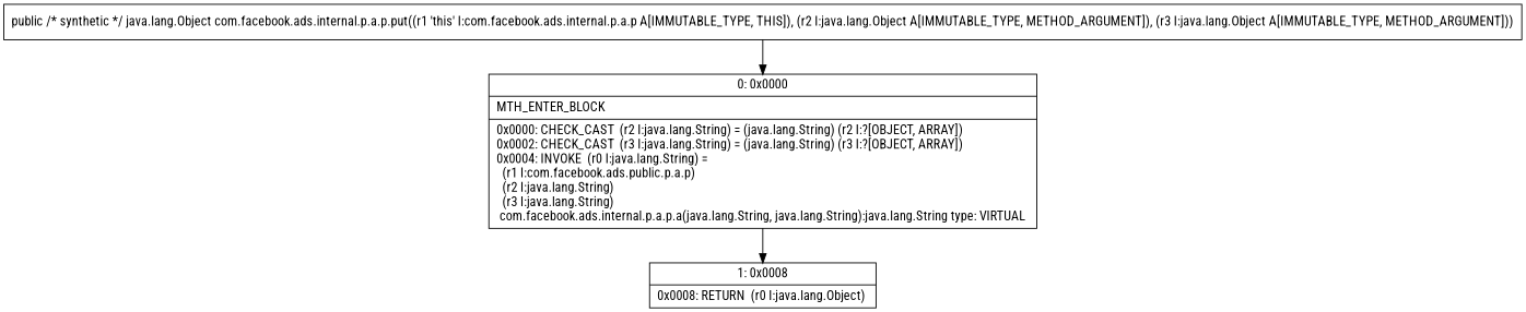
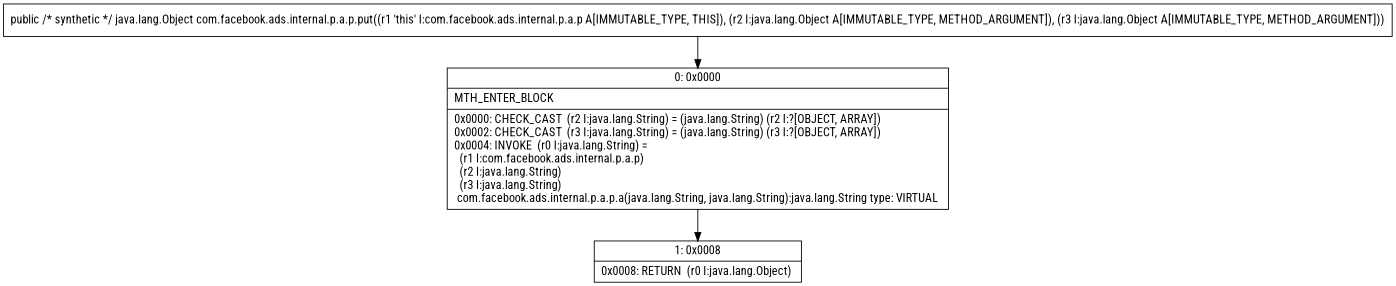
  digraph {
    fontname="Roboto Condensed"
    node [shape=record fontname="Roboto Condensed"]
    edge [fontname="Roboto Condensed"]
-   n1 [label="{0\:\ 0x0000|MTH_ENTER_BLOCK\l|0x0000: CHECK_CAST  (r2 I:java.lang.String) = (java.lang.String) (r2 I:?[OBJECT, ARRAY]) \l0x0002: CHECK_CAST  (r3 I:java.lang.String) = (java.lang.String) (r3 I:?[OBJECT, ARRAY]) \l0x0004: INVOKE  (r0 I:java.lang.String) = \l  (r1 I:com.facebook.ads.public.p.a.p)\l  (r2 I:java.lang.String)\l  (r3 I:java.lang.String)\l com.facebook.ads.internal.p.a.p.a(java.lang.String, java.lang.String):java.lang.String type: VIRTUAL \l}"]
+   n1 [label="{0\:\ 0x0000|MTH_ENTER_BLOCK\l|0x0000: CHECK_CAST  (r2 I:java.lang.String) = (java.lang.String) (r2 I:?[OBJECT, ARRAY]) \l0x0002: CHECK_CAST  (r3 I:java.lang.String) = (java.lang.String) (r3 I:?[OBJECT, ARRAY]) \l0x0004: INVOKE  (r0 I:java.lang.String) = \l  (r1 I:com.facebook.ads.internal.p.a.p)\l  (r2 I:java.lang.String)\l  (r3 I:java.lang.String)\l com.facebook.ads.internal.p.a.p.a(java.lang.String, java.lang.String):java.lang.String type: VIRTUAL \l}"]
    n2 [label="{1\:\ 0x0008|0x0008: RETURN  (r0 I:java.lang.Object) \l}"]
    n3 [label="{public \/* synthetic *\/ java.lang.Object com.facebook.ads.internal.p.a.p.put((r1 'this' I:com.facebook.ads.internal.p.a.p A[IMMUTABLE_TYPE, THIS]), (r2 I:java.lang.Object A[IMMUTABLE_TYPE, METHOD_ARGUMENT]), (r3 I:java.lang.Object A[IMMUTABLE_TYPE, METHOD_ARGUMENT])) }"]
    n1 -> n2
    n3 -> n1
  }
